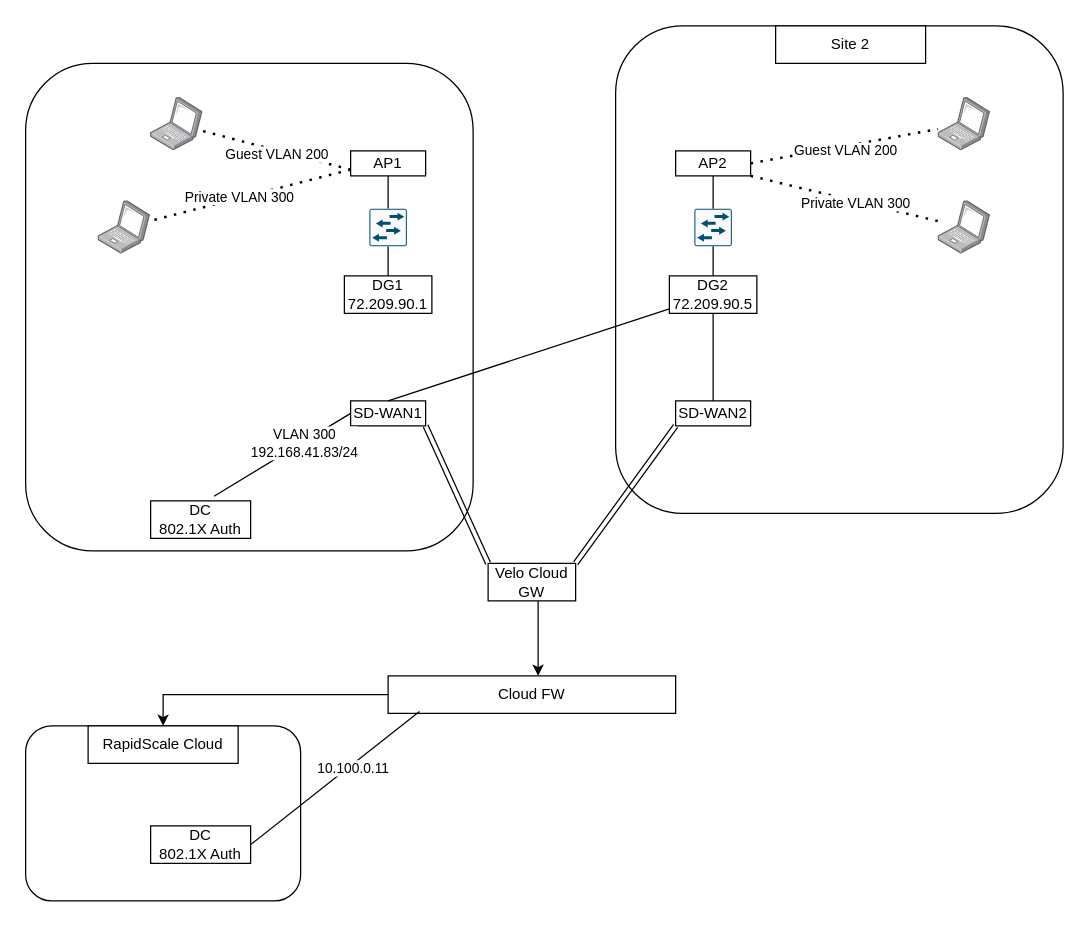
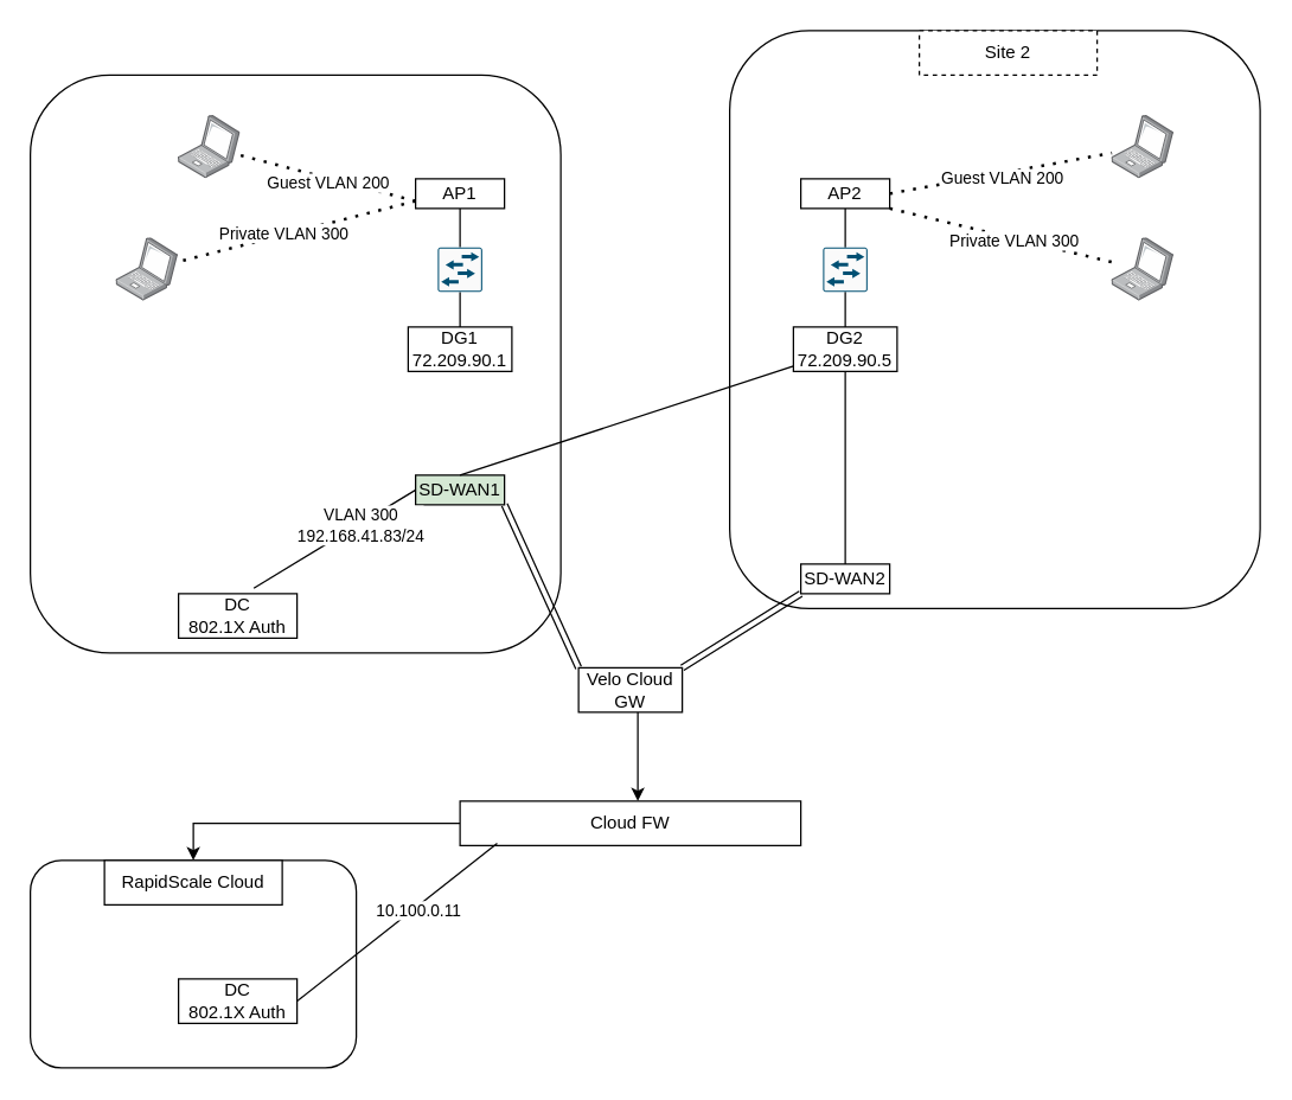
  <mxCell id="0" />
  <mxCell id="1" parent="0" />
  <mxCell id="2" value="" style="rounded=1;whiteSpace=wrap;html=1;" parent="1" vertex="1"><mxGeometry x="20" y="580" width="220" height="140" as="geometry" /></mxCell>
  <mxCell id="3" value="" style="rounded=1;whiteSpace=wrap;html=1;" parent="1" vertex="1"><mxGeometry x="492" y="20" width="358" height="390" as="geometry" /></mxCell>
  <mxCell id="4" value="" style="rounded=1;whiteSpace=wrap;html=1;" parent="1" vertex="1"><mxGeometry x="20" y="50" width="358" height="390" as="geometry" /></mxCell>
- <mxCell id="5" value="SD-WAN1" style="rounded=0;whiteSpace=wrap;html=1;" parent="1" vertex="1"><mxGeometry x="280" y="320" width="60" height="20" as="geometry" /></mxCell>
- <mxCell id="6" value="SD-WAN2" style="rounded=0;whiteSpace=wrap;html=1;" parent="1" vertex="1"><mxGeometry x="540" y="320" width="60" height="20" as="geometry" /></mxCell>
+ <mxCell id="5" value="SD-WAN1" style="rounded=0;whiteSpace=wrap;html=1;fillColor=#d5e8d4;" parent="1" vertex="1"><mxGeometry x="280" y="320" width="60" height="20" as="geometry" /></mxCell>
+ <mxCell id="6" value="SD-WAN2" style="rounded=0;whiteSpace=wrap;html=1;" parent="1" vertex="1"><mxGeometry x="540" y="380" width="60" height="20" as="geometry" /></mxCell>
  <mxCell id="7" value="Velo Cloud GW" style="rounded=0;whiteSpace=wrap;html=1;" parent="1" vertex="1"><mxGeometry x="390" y="450" width="70" height="30" as="geometry" /></mxCell>
  <mxCell id="8" style="edgeStyle=orthogonalEdgeStyle;rounded=0;orthogonalLoop=1;jettySize=auto;html=1;" parent="1" source="9" target="38" edge="1"><mxGeometry relative="1" as="geometry" /></mxCell>
  <mxCell id="9" value="Cloud FW" style="rounded=0;whiteSpace=wrap;html=1;" parent="1" vertex="1"><mxGeometry x="310" y="540" width="230" height="30" as="geometry" /></mxCell>
  <mxCell id="10" style="edgeStyle=orthogonalEdgeStyle;rounded=0;orthogonalLoop=1;jettySize=auto;html=1;" parent="1" edge="1"><mxGeometry relative="1" as="geometry"><mxPoint x="430" y="480" as="sourcePoint" /><mxPoint x="430" y="540" as="targetPoint" /></mxGeometry></mxCell>
  <mxCell id="11" value="DC&lt;br&gt;802.1X Auth" style="rounded=0;whiteSpace=wrap;html=1;" parent="1" vertex="1"><mxGeometry x="120" y="400" width="80" height="30" as="geometry" /></mxCell>
  <mxCell id="12" value="" style="endArrow=none;html=1;rounded=0;entryX=0.635;entryY=-0.125;entryDx=0;entryDy=0;exitX=0;exitY=0.5;exitDx=0;exitDy=0;entryPerimeter=0;" parent="1" source="5" target="11" edge="1"><mxGeometry width="50" height="50" relative="1" as="geometry"><mxPoint x="470" y="370" as="sourcePoint" /><mxPoint x="520" y="320" as="targetPoint" /></mxGeometry></mxCell>
  <mxCell id="13" value="VLAN 300&lt;br&gt;192.168.41.83/24" style="edgeLabel;html=1;align=center;verticalAlign=middle;resizable=0;points=[];" parent="12" vertex="1" connectable="0"><mxGeometry x="-0.311" y="1" relative="1" as="geometry"><mxPoint as="offset" /></mxGeometry></mxCell>
  <mxCell id="14" value="DG1&lt;br&gt;72.209.90.1" style="rounded=0;whiteSpace=wrap;html=1;" parent="1" vertex="1"><mxGeometry x="275" y="220" width="70" height="30" as="geometry" /></mxCell>
  <mxCell id="15" value="DG2&lt;br&gt;72.209.90.5" style="rounded=0;whiteSpace=wrap;html=1;" parent="1" vertex="1"><mxGeometry x="535" y="220" width="70" height="30" as="geometry" /></mxCell>
  <mxCell id="16" value="AP1" style="rounded=0;whiteSpace=wrap;html=1;" parent="1" vertex="1"><mxGeometry x="280" y="120" width="60" height="20" as="geometry" /></mxCell>
  <mxCell id="17" value="AP2" style="rounded=0;whiteSpace=wrap;html=1;" parent="1" vertex="1"><mxGeometry x="540" y="120" width="60" height="20" as="geometry" /></mxCell>
  <mxCell id="18" value="" style="image;points=[];aspect=fixed;html=1;align=center;shadow=0;dashed=0;image=img/lib/allied_telesis/computer_and_terminals/Laptop.svg;" parent="1" vertex="1"><mxGeometry x="750" y="77.4" width="42" height="42.6" as="geometry" /></mxCell>
  <mxCell id="19" value="" style="image;points=[];aspect=fixed;html=1;align=center;shadow=0;dashed=0;image=img/lib/allied_telesis/computer_and_terminals/Laptop.svg;" parent="1" vertex="1"><mxGeometry x="750" y="160" width="42" height="42.6" as="geometry" /></mxCell>
  <mxCell id="20" value="" style="image;points=[];aspect=fixed;html=1;align=center;shadow=0;dashed=0;image=img/lib/allied_telesis/computer_and_terminals/Laptop.svg;" parent="1" vertex="1"><mxGeometry x="78" y="160" width="42" height="42.6" as="geometry" /></mxCell>
  <mxCell id="21" value="" style="image;points=[];aspect=fixed;html=1;align=center;shadow=0;dashed=0;image=img/lib/allied_telesis/computer_and_terminals/Laptop.svg;" parent="1" vertex="1"><mxGeometry x="120" y="77.4" width="42" height="42.6" as="geometry" /></mxCell>
  <mxCell id="22" value="" style="endArrow=none;dashed=1;html=1;dashPattern=1 3;strokeWidth=2;rounded=0;exitX=1;exitY=0.5;exitDx=0;exitDy=0;" parent="1" source="17" target="18" edge="1"><mxGeometry width="50" height="50" relative="1" as="geometry"><mxPoint x="610" y="130" as="sourcePoint" /><mxPoint x="750" y="110" as="targetPoint" /></mxGeometry></mxCell>
  <mxCell id="23" value="Guest VLAN 200" style="edgeLabel;html=1;align=center;verticalAlign=middle;resizable=0;points=[];" parent="22" vertex="1" connectable="0"><mxGeometry x="-0.007" y="-3" relative="1" as="geometry"><mxPoint as="offset" /></mxGeometry></mxCell>
  <mxCell id="24" value="" style="endArrow=none;dashed=1;html=1;dashPattern=1 3;strokeWidth=2;rounded=0;exitX=1;exitY=1;exitDx=0;exitDy=0;" parent="1" source="17" target="19" edge="1"><mxGeometry width="50" height="50" relative="1" as="geometry"><mxPoint x="600" y="220" as="sourcePoint" /><mxPoint x="750" y="193" as="targetPoint" /></mxGeometry></mxCell>
  <mxCell id="25" value="Private VLAN 300" style="edgeLabel;html=1;align=center;verticalAlign=middle;resizable=0;points=[];" parent="24" vertex="1" connectable="0"><mxGeometry x="0.117" y="-1" relative="1" as="geometry"><mxPoint as="offset" /></mxGeometry></mxCell>
  <mxCell id="26" value="" style="endArrow=none;dashed=1;html=1;dashPattern=1 3;strokeWidth=2;rounded=0;entryX=0;entryY=0.75;entryDx=0;entryDy=0;" parent="1" source="21" target="16" edge="1"><mxGeometry width="50" height="50" relative="1" as="geometry"><mxPoint x="182" y="104.4" as="sourcePoint" /><mxPoint x="332" y="77.4" as="targetPoint" /></mxGeometry></mxCell>
  <mxCell id="27" value="Guest VLAN 200" style="edgeLabel;html=1;align=center;verticalAlign=middle;resizable=0;points=[];" parent="26" vertex="1" connectable="0"><mxGeometry x="-0.007" y="-3" relative="1" as="geometry"><mxPoint as="offset" /></mxGeometry></mxCell>
  <mxCell id="28" value="" style="endArrow=none;dashed=1;html=1;dashPattern=1 3;strokeWidth=2;rounded=0;exitX=0;exitY=0.75;exitDx=0;exitDy=0;" parent="1" source="16" target="20" edge="1"><mxGeometry width="50" height="50" relative="1" as="geometry"><mxPoint x="270" y="140" as="sourcePoint" /><mxPoint x="400" y="199.3" as="targetPoint" /></mxGeometry></mxCell>
  <mxCell id="29" value="Private VLAN 300" style="edgeLabel;html=1;align=center;verticalAlign=middle;resizable=0;points=[];" parent="28" vertex="1" connectable="0"><mxGeometry x="0.117" y="-1" relative="1" as="geometry"><mxPoint as="offset" /></mxGeometry></mxCell>
- <mxCell id="30" value="Site 2" style="rounded=0;whiteSpace=wrap;html=1;" parent="1" vertex="1"><mxGeometry x="620" y="20" width="120" height="30" as="geometry" /></mxCell>
+ <mxCell id="30" value="Site 2" style="rounded=0;whiteSpace=wrap;html=1;dashed=1;" parent="1" vertex="1"><mxGeometry x="620" y="20" width="120" height="30" as="geometry" /></mxCell>
  <mxCell id="31" value="" style="endArrow=none;html=1;rounded=0;entryX=0.5;entryY=1;entryDx=0;entryDy=0;exitX=0.5;exitY=0;exitDx=0;exitDy=0;" parent="1" source="15" target="17" edge="1"><mxGeometry width="50" height="50" relative="1" as="geometry"><mxPoint x="430" y="370" as="sourcePoint" /><mxPoint x="480" y="320" as="targetPoint" /></mxGeometry></mxCell>
  <mxCell id="32" value="" style="endArrow=none;html=1;rounded=0;exitX=0.5;exitY=0;exitDx=0;exitDy=0;" parent="1" source="5" target="15" edge="1"><mxGeometry width="50" height="50" relative="1" as="geometry"><mxPoint x="430" y="370" as="sourcePoint" /><mxPoint x="480" y="320" as="targetPoint" /></mxGeometry></mxCell>
  <mxCell id="33" value="" style="endArrow=none;html=1;rounded=0;entryX=0.5;entryY=1;entryDx=0;entryDy=0;exitX=0.5;exitY=0;exitDx=0;exitDy=0;" parent="1" source="42" target="16" edge="1"><mxGeometry width="50" height="50" relative="1" as="geometry"><mxPoint x="430" y="370" as="sourcePoint" /><mxPoint x="480" y="320" as="targetPoint" /></mxGeometry></mxCell>
  <mxCell id="34" value="" style="endArrow=none;html=1;rounded=0;entryX=0.5;entryY=1;entryDx=0;entryDy=0;exitX=0.5;exitY=0;exitDx=0;exitDy=0;" parent="1" source="6" target="15" edge="1"><mxGeometry width="50" height="50" relative="1" as="geometry"><mxPoint x="430" y="370" as="sourcePoint" /><mxPoint x="480" y="320" as="targetPoint" /></mxGeometry></mxCell>
  <mxCell id="35" value="" style="shape=link;html=1;rounded=0;exitX=1;exitY=1;exitDx=0;exitDy=0;entryX=0;entryY=0;entryDx=0;entryDy=0;" parent="1" source="5" target="7" edge="1"><mxGeometry width="100" relative="1" as="geometry"><mxPoint x="410" y="340" as="sourcePoint" /><mxPoint x="510" y="340" as="targetPoint" /></mxGeometry></mxCell>
  <mxCell id="36" value="" style="shape=link;html=1;rounded=0;exitX=0;exitY=1;exitDx=0;exitDy=0;entryX=1;entryY=0;entryDx=0;entryDy=0;" parent="1" source="6" target="7" edge="1"><mxGeometry width="100" relative="1" as="geometry"><mxPoint x="410" y="340" as="sourcePoint" /><mxPoint x="510" y="340" as="targetPoint" /></mxGeometry></mxCell>
  <mxCell id="37" value="DC&lt;br&gt;802.1X Auth" style="rounded=0;whiteSpace=wrap;html=1;" parent="1" vertex="1"><mxGeometry x="120" y="660" width="80" height="30" as="geometry" /></mxCell>
  <mxCell id="38" value="RapidScale Cloud" style="rounded=0;whiteSpace=wrap;html=1;" parent="1" vertex="1"><mxGeometry x="70" y="580" width="120" height="30" as="geometry" /></mxCell>
  <mxCell id="39" value="" style="endArrow=none;html=1;rounded=0;exitX=1;exitY=0.5;exitDx=0;exitDy=0;entryX=0.109;entryY=0.95;entryDx=0;entryDy=0;entryPerimeter=0;" parent="1" source="37" target="9" edge="1"><mxGeometry width="50" height="50" relative="1" as="geometry"><mxPoint x="320" y="460" as="sourcePoint" /><mxPoint x="370" y="410" as="targetPoint" /></mxGeometry></mxCell>
  <mxCell id="40" value="10.100.0.11" style="edgeLabel;html=1;align=center;verticalAlign=middle;resizable=0;points=[];" parent="39" vertex="1" connectable="0"><mxGeometry x="0.185" y="-2" relative="1" as="geometry"><mxPoint as="offset" /></mxGeometry></mxCell>
  <mxCell id="41" value="" style="endArrow=none;html=1;rounded=0;entryX=0.5;entryY=1;entryDx=0;entryDy=0;exitX=0.5;exitY=0;exitDx=0;exitDy=0;" parent="1" source="14" target="42" edge="1"><mxGeometry width="50" height="50" relative="1" as="geometry"><mxPoint x="310" y="220" as="sourcePoint" /><mxPoint x="310" y="140" as="targetPoint" /></mxGeometry></mxCell>
  <mxCell id="42" value="" style="sketch=0;points=[[0.015,0.015,0],[0.985,0.015,0],[0.985,0.985,0],[0.015,0.985,0],[0.25,0,0],[0.5,0,0],[0.75,0,0],[1,0.25,0],[1,0.5,0],[1,0.75,0],[0.75,1,0],[0.5,1,0],[0.25,1,0],[0,0.75,0],[0,0.5,0],[0,0.25,0]];verticalLabelPosition=bottom;html=1;verticalAlign=top;aspect=fixed;align=center;pointerEvents=1;shape=mxgraph.cisco19.rect;prIcon=l2_switch;fillColor=#FAFAFA;strokeColor=#005073;" parent="1" vertex="1"><mxGeometry x="295" y="166.3" width="30" height="30" as="geometry" /></mxCell>
  <mxCell id="43" value="" style="sketch=0;points=[[0.015,0.015,0],[0.985,0.015,0],[0.985,0.985,0],[0.015,0.985,0],[0.25,0,0],[0.5,0,0],[0.75,0,0],[1,0.25,0],[1,0.5,0],[1,0.75,0],[0.75,1,0],[0.5,1,0],[0.25,1,0],[0,0.75,0],[0,0.5,0],[0,0.25,0]];verticalLabelPosition=bottom;html=1;verticalAlign=top;aspect=fixed;align=center;pointerEvents=1;shape=mxgraph.cisco19.rect;prIcon=l2_switch;fillColor=#FAFAFA;strokeColor=#005073;" parent="1" vertex="1"><mxGeometry x="555" y="166.3" width="30" height="30" as="geometry" /></mxCell>
